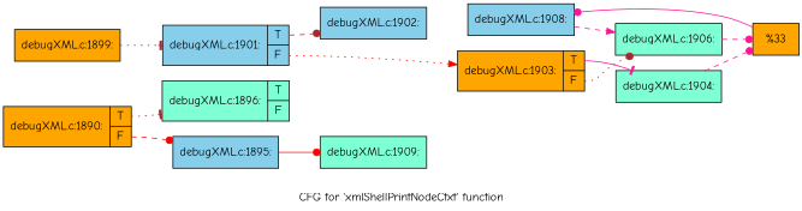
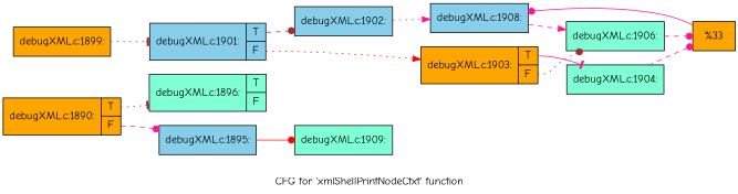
  digraph {
    fontname="Comic Neue"
    label="CFG for 'xmlShellPrintNodeCtxt' function"
    rankdir=LR
    node [fillcolor=orange fontname="Comic Neue" shape=record style=filled]
    edge [arrowhead=dot color=deeppink fontname="Comic Neue" style=dotted]
    n1 [label="{debugXML.c:1890:|{<s0>T|<s1>F}}"]
    n2 [fillcolor=aquamarine label="{debugXML.c:1896:|{<s0>T|<s1>F}}"]
    n3 [fillcolor=skyblue label="{debugXML.c:1895:}"]
    n4 [fillcolor=aquamarine label="{debugXML.c:1909:}"]
    n5 [label="{debugXML.c:1899:}"]
    n6 [fillcolor=skyblue label="{debugXML.c:1901:|{<s0>T|<s1>F}}"]
    n7 [fillcolor=skyblue label="{debugXML.c:1902:}"]
    n8 [label="{debugXML.c:1903:|{<s0>T|<s1>F}}"]
    n9 [fillcolor=skyblue label="{debugXML.c:1908:}"]
    n10 [fillcolor=aquamarine label="{debugXML.c:1904:}"]
    n11 [fillcolor=aquamarine label="{debugXML.c:1906:}"]
    n12 [label="{%33}"]
    n1 -> n2 [arrowhead=tee color=brown tailport=s0]
-   n1 -> n3 [color=red style=dashed tailport=s1]
+   n1 -> n3 [style=dashed tailport=s1]
    n3 -> n4 [color=red style=solid]
    n5 -> n6 [arrowhead=tee color=brown]
    n6 -> n7 [color=brown style=dashed tailport=s0]
    n6 -> n8 [arrowhead=normal color=red tailport=s1]
+   n7 -> n9 [arrowhead=normal]
    n8 -> n10 [arrowhead=tee style=solid tailport=s0]
    n8 -> n11 [color=brown tailport=s1]
    n9 -> n11 [arrowhead=normal style=dashed]
    n10 -> n12 [style=dashed]
    n11 -> n12 [style=dashed]
    n12 -> n9 [style=solid]
  }
